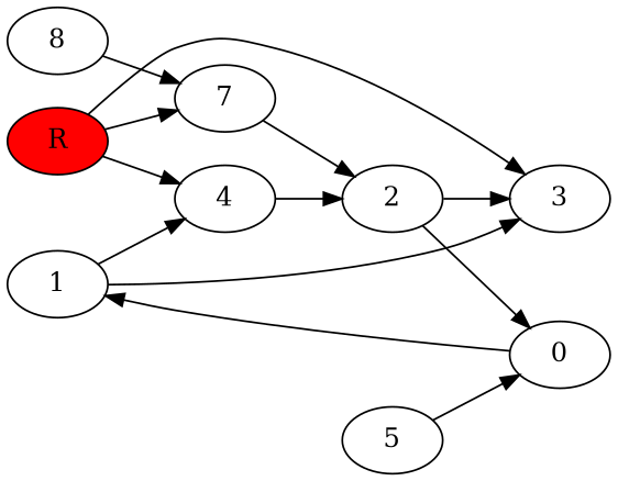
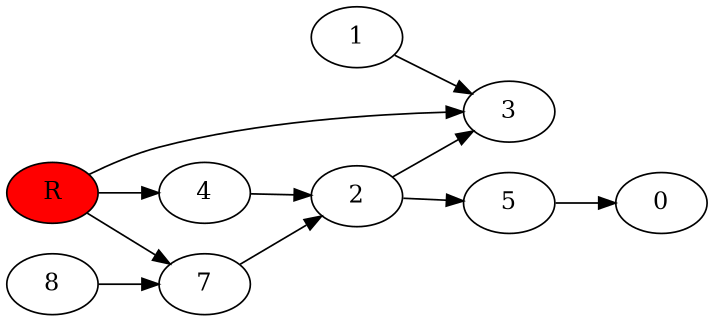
  digraph {
    rankdir=LR
    1
    3
    4
    2
    7
    n6 [label=0]
    5
    8
    R [fillcolor="#ff0000" style=filled]
    1 -> 3
-   1 -> 4
    4 -> 2
    2 -> 3
-   2 -> n6
+   2 -> 5
    7 -> 2
-   n6 -> 1
    5 -> n6
    8 -> 7
    R -> 3
    R -> 4
    R -> 7
  }
